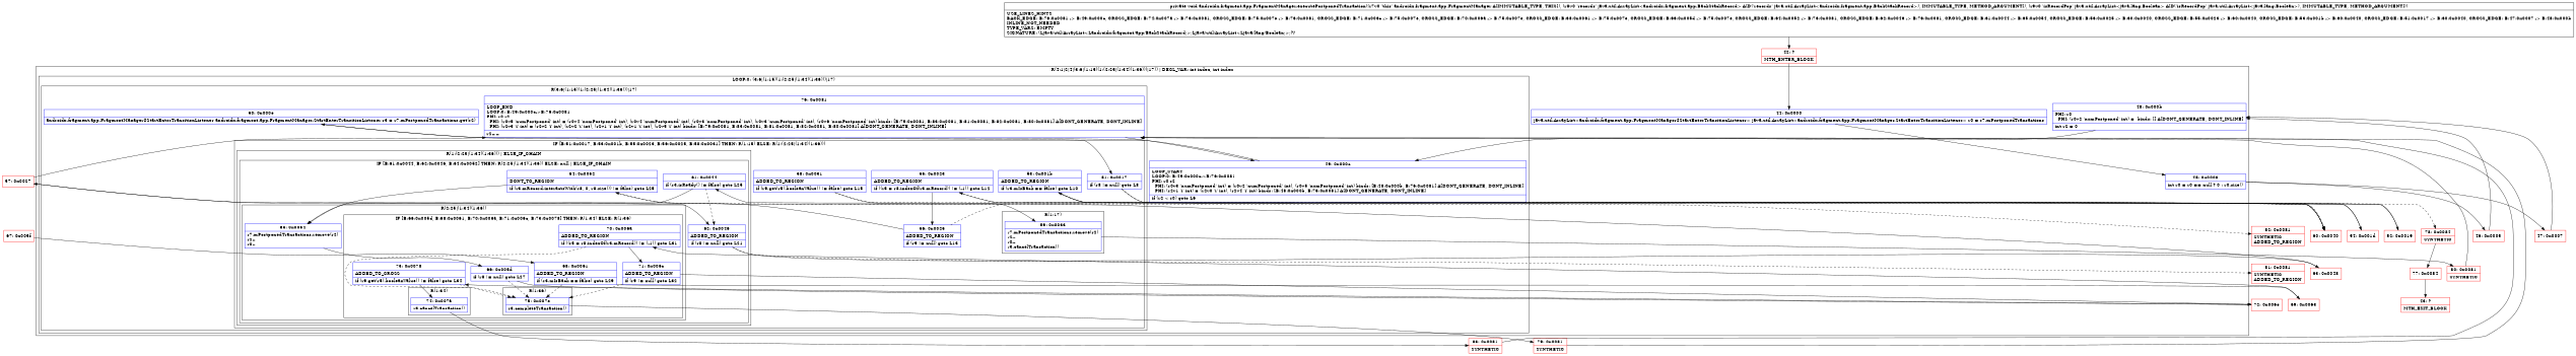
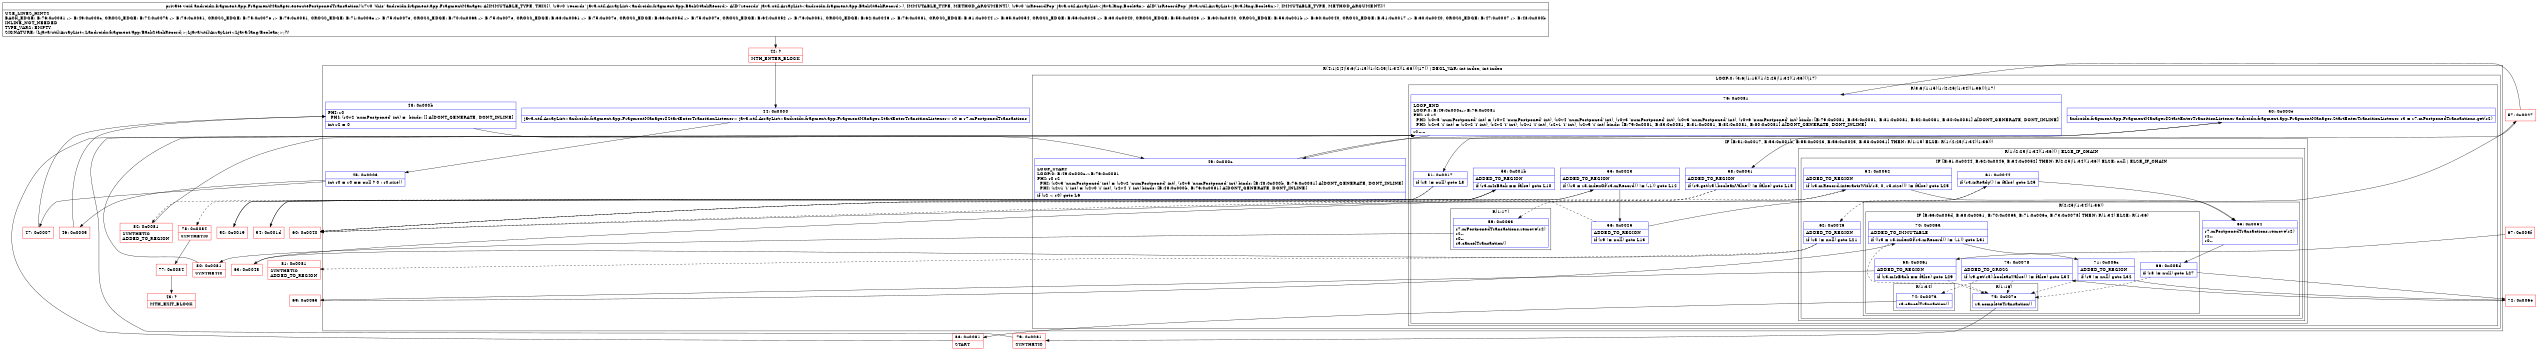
  digraph {
    node [color=blue shape=record]
    n1 [label="{59\:\ 0x0033|r7.mPostponedTransactions.remove(r2)\lr2\-\-\lr0\-\-\lr3.cancelTransaction()\l}"]
    n2 [label="{74\:\ 0x007a|r3.cancelTransaction()\l}"]
    n3 [label="{75\:\ 0x007e|r3.completeTransaction()\l}"]
    n4 [label="{66\:\ 0x005d|if (r8 != null) goto L27\l}"]
    n5 [label="{68\:\ 0x0061|ADDED_TO_REGION\l|if (r3.mIsBack == false) goto L29\l}"]
-   n6 [label="{70\:\ 0x006a|ADDED_TO_REGION\l|if ((r5 = r8.indexOf(r3.mRecord)) != (\-1)) goto L31\l}"]
+   n6 [label="{70\:\ 0x006a|ADDED_TO_IMMUTABLE\l|if ((r5 = r8.indexOf(r3.mRecord)) != (\-1)) goto L31\l}"]
    n7 [label="{71\:\ 0x006c|ADDED_TO_REGION\l|if (r9 != null) goto L32\l}"]
    n8 [label="{73\:\ 0x0078|ADDED_TO_CROSS\l|if (r9.get(r5).booleanValue() != false) goto L34\l}"]
    n9 [label="{65\:\ 0x0054|r7.mPostponedTransactions.remove(r2)\lr2\-\-\lr0\-\-\l}"]
    n10 [label="{61\:\ 0x0044|if (r3.isReady() != false) goto L25\l}"]
    n11 [label="{62\:\ 0x0046|ADDED_TO_REGION\l|if (r8 != null) goto L21\l}"]
-   n12 [label="{64\:\ 0x0052|DONT_TO_REGION\l|if (r3.mRecord.interactsWith(r8, 0, r8.size()) != false) goto L25\l}"]
+   n12 [label="{64\:\ 0x0052|ADDED_TO_REGION\l|if (r3.mRecord.interactsWith(r8, 0, r8.size()) != false) goto L25\l}"]
    n13 [label="{51\:\ 0x0017|if (r8 != null) goto L8\l}"]
    n14 [label="{53\:\ 0x001b|ADDED_TO_REGION\l|if (r3.mIsBack == false) goto L10\l}"]
    n15 [label="{55\:\ 0x0023|ADDED_TO_REGION\l|if ((r5 = r8.indexOf(r3.mRecord)) != (\-1)) goto L12\l}"]
    n16 [label="{56\:\ 0x0025|ADDED_TO_REGION\l|if (r9 != null) goto L13\l}"]
    n17 [label="{58\:\ 0x0031|ADDED_TO_REGION\l|if (r9.get(r5).booleanValue() != false) goto L15\l}"]
    n18 [label="{50\:\ 0x000e|androidx.fragment.app.FragmentManager$StartEnterTransitionListener androidx.fragment.app.FragmentManager.StartEnterTransitionListener r3 = r7.mPostponedTransactions.get(r2)\l}"]
    n19 [label="{76\:\ 0x0081|LOOP_END\lLOOP:0: B:49:0x000c\-\>B:76:0x0081\lPHI: r0 r2 \l  PHI: (r0v5 'numPostponed' int) = (r0v4 'numPostponed' int), (r0v4 'numPostponed' int), (r0v3 'numPostponed' int), (r0v3 'numPostponed' int), (r0v6 'numPostponed' int) binds: [B:79:0x0081, B:83:0x0081, B:81:0x0081, B:82:0x0081, B:80:0x0081] A[DONT_GENERATE, DONT_INLINE]\l  PHI: (r2v3 'i' int) = (r2v2 'i' int), (r2v2 'i' int), (r2v1 'i' int), (r2v1 'i' int), (r2v5 'i' int) binds: [B:79:0x0081, B:83:0x0081, B:81:0x0081, B:82:0x0081, B:80:0x0081] A[DONT_GENERATE, DONT_INLINE]\l|r2++\l}"]
    n20 [label="{49\:\ 0x000c|LOOP_START\lLOOP:0: B:49:0x000c\-\>B:76:0x0081\lPHI: r0 r2 \l  PHI: (r0v3 'numPostponed' int) = (r0v2 'numPostponed' int), (r0v5 'numPostponed' int) binds: [B:48:0x000b, B:76:0x0081] A[DONT_GENERATE, DONT_INLINE]\l  PHI: (r2v1 'i' int) = (r2v0 'i' int), (r2v4 'i' int) binds: [B:48:0x000b, B:76:0x0081] A[DONT_GENERATE, DONT_INLINE]\l|if (r2 \< r0) goto L6\l}"]
    n21 [label="{44\:\ 0x0000|java.util.ArrayList\<androidx.fragment.app.FragmentManager$StartEnterTransitionListener\> java.util.ArrayList\<androidx.fragment.app.FragmentManager.StartEnterTransitionListener\> r0 = r7.mPostponedTransactions\l}"]
    n22 [label="{45\:\ 0x0003|int r0 = r0 == null ? 0 : r0.size()\l}"]
    n23 [label="{48\:\ 0x000b|PHI: r0 \l  PHI: (r0v2 'numPostponed' int) =  binds: [] A[DONT_GENERATE, DONT_INLINE]\l|int r2 = 0\l}"]
    n24 [color=red label="{80\:\ 0x0081|SYNTHETIC\l}"]
-   n25 [color=red label="{83\:\ 0x0081|SYNTHETIC\l}"]
+   n25 [color=red label="{83\:\ 0x0081|START\l}"]
    n26 [color=red label="{79\:\ 0x0081|SYNTHETIC\l}"]
    n27 [color=red label="{72\:\ 0x006e}"]
    n28 [color=red label="{69\:\ 0x0063}"]
    n29 [color=red label="{63\:\ 0x0048}"]
    n30 [color=red label="{81\:\ 0x0081|SYNTHETIC\lADDED_TO_REGION\l}"]
    n31 [color=red label="{82\:\ 0x0081|SYNTHETIC\lADDED_TO_REGION\l}"]
    n32 [color=red label="{52\:\ 0x0019}"]
    n33 [color=red label="{60\:\ 0x0040}"]
    n34 [color=red label="{54\:\ 0x001d}"]
    n35 [color=red label="{57\:\ 0x0027}"]
    n36 [color=red label="{78\:\ 0x0084|SYNTHETIC\l}"]
    n37 [color=red label="{46\:\ 0x0005}"]
    n38 [color=red label="{47\:\ 0x0007}"]
    n39 [color=red label="{77\:\ 0x0084}"]
    n40 [color=red label="{67\:\ 0x005f}"]
    n41 [color=red label="{42\:\ ?|MTH_ENTER_BLOCK\l}"]
    n42 [color=red label="{43\:\ ?|MTH_EXIT_BLOCK\l}"]
    n43 [label="{private void androidx.fragment.app.FragmentManager.executePostponedTransaction((r7v0 'this' androidx.fragment.app.FragmentManager A[IMMUTABLE_TYPE, THIS]), (r8v0 'records' java.util.ArrayList\<androidx.fragment.app.BackStackRecord\> A[D('records' java.util.ArrayList\<androidx.fragment.app.BackStackRecord\>), IMMUTABLE_TYPE, METHOD_ARGUMENT]), (r9v0 'isRecordPop' java.util.ArrayList\<java.lang.Boolean\> A[D('isRecordPop' java.util.ArrayList\<java.lang.Boolean\>), IMMUTABLE_TYPE, METHOD_ARGUMENT]))  | USE_LINES_HINTS\lBACK_EDGE: B:76:0x0081 \-\> B:49:0x000c, CROSS_EDGE: B:74:0x007a \-\> B:76:0x0081, CROSS_EDGE: B:75:0x007e \-\> B:76:0x0081, CROSS_EDGE: B:71:0x006c \-\> B:75:0x007e, CROSS_EDGE: B:70:0x006a \-\> B:75:0x007e, CROSS_EDGE: B:68:0x0061 \-\> B:75:0x007e, CROSS_EDGE: B:66:0x005d \-\> B:75:0x007e, CROSS_EDGE: B:64:0x0052 \-\> B:76:0x0081, CROSS_EDGE: B:62:0x0046 \-\> B:76:0x0081, CROSS_EDGE: B:61:0x0044 \-\> B:65:0x0054, CROSS_EDGE: B:56:0x0025 \-\> B:60:0x0040, CROSS_EDGE: B:55:0x0023 \-\> B:60:0x0040, CROSS_EDGE: B:53:0x001b \-\> B:60:0x0040, CROSS_EDGE: B:51:0x0017 \-\> B:60:0x0040, CROSS_EDGE: B:47:0x0007 \-\> B:48:0x000b\lINLINE_NOT_NEEDED\lTYPE_VARS: EMPTY\lSIGNATURE: (Ljava\/util\/ArrayList\<Landroidx\/fragment\/app\/BackStackRecord;\>;Ljava\/util\/ArrayList\<Ljava\/lang\/Boolean;\>;)V\l}" color=""]
    subgraph cluster_1 {
      label="R(4:1|2|4|(3:6|(1:15)(1:(2:25|(1:34)(1:36)))|17)) | DECL_VAR: int index, int index\l"
      n21
      n22
      n23
      subgraph cluster_2 {
        label="LOOP:0: (3:6|(1:15)(1:(2:25|(1:34)(1:36)))|17)"
        n20
        subgraph cluster_3 {
          label="R(3:6|(1:15)(1:(2:25|(1:34)(1:36)))|17)"
          n18
          n19
          subgraph cluster_4 {
            label="IF [B:51:0x0017, B:53:0x001b, B:55:0x0023, B:56:0x0025, B:58:0x0031] THEN: R(1:15) ELSE: R(1:(2:25|(1:34)(1:36)))"
            n13
            n14
            n15
            n16
            n17
            subgraph cluster_5 {
              label="R(1:17)"
              n1
            }
            subgraph cluster_6 {
              label="R(1:(2:25|(1:34)(1:36))) | ELSE_IF_CHAIN\l"
              subgraph cluster_7 {
                label="IF [B:61:0x0044, B:62:0x0046, B:64:0x0052] THEN: R(2:25|(1:34)(1:36)) ELSE: null | ELSE_IF_CHAIN\l"
                n10
                n11
                n12
                subgraph cluster_8 {
                  label="R(2:25|(1:34)(1:36))"
                  n9
                  subgraph cluster_9 {
                    label="IF [B:66:0x005d, B:68:0x0061, B:70:0x006a, B:71:0x006c, B:73:0x0078] THEN: R(1:34) ELSE: R(1:36)"
                    n4
                    n5
                    n6
                    n7
                    n8
                    subgraph cluster_10 {
                      label="R(1:34)"
                      n2
                    }
                    subgraph cluster_11 {
-                     label="R(1:36)"
+                     label="R(1:16)"
                      n3
                    }
                  }
                }
              }
            }
          }
        }
      }
    }
    n1 -> n24
    n2 -> n25
    n3 -> n26
    n4 -> n3 [style=dashed]
    n4 -> n27
    n5 -> n3 [style=dashed]
    n5 -> n28
    n6 -> n3 [style=dashed]
    n6 -> n7
    n7 -> n3 [style=dashed]
    n7 -> n27
-   n8 -> n2
+   n8 -> n2 [style=dashed]
    n8 -> n3 [style=dashed]
    n9 -> n4
    n10 -> n9
    n10 -> n11 [style=dashed]
    n11 -> n29
    n11 -> n30 [style=dashed]
    n12 -> n9
    n12 -> n31 [style=dashed]
    n13 -> n32
    n13 -> n33 [style=dashed]
    n14 -> n33 [style=dashed]
    n14 -> n34
    n15 -> n16
    n15 -> n33 [style=dashed]
    n16 -> n33 [style=dashed]
    n16 -> n35
-   n17 -> n1
+   n17 -> n1 [style=dashed]
    n17 -> n33 [style=dashed]
    n18 -> n13
    n19 -> n20
    n20 -> n18
    n20 -> n36 [style=dashed]
    n21 -> n22
    n22 -> n37
    n22 -> n38
    n23 -> n20
    n24 -> n19
    n25 -> n19
    n26 -> n19
    n27 -> n8
    n28 -> n6
    n29 -> n12
+   n31 -> n19
    n32 -> n14
    n33 -> n10
    n34 -> n15
-   n35 -> n11
+   n35 -> n17
    n35 -> n19
    n36 -> n39
    n37 -> n23
    n38 -> n23
    n39 -> n42
    n40 -> n5
    n41 -> n21
    n43 -> n41
  }
